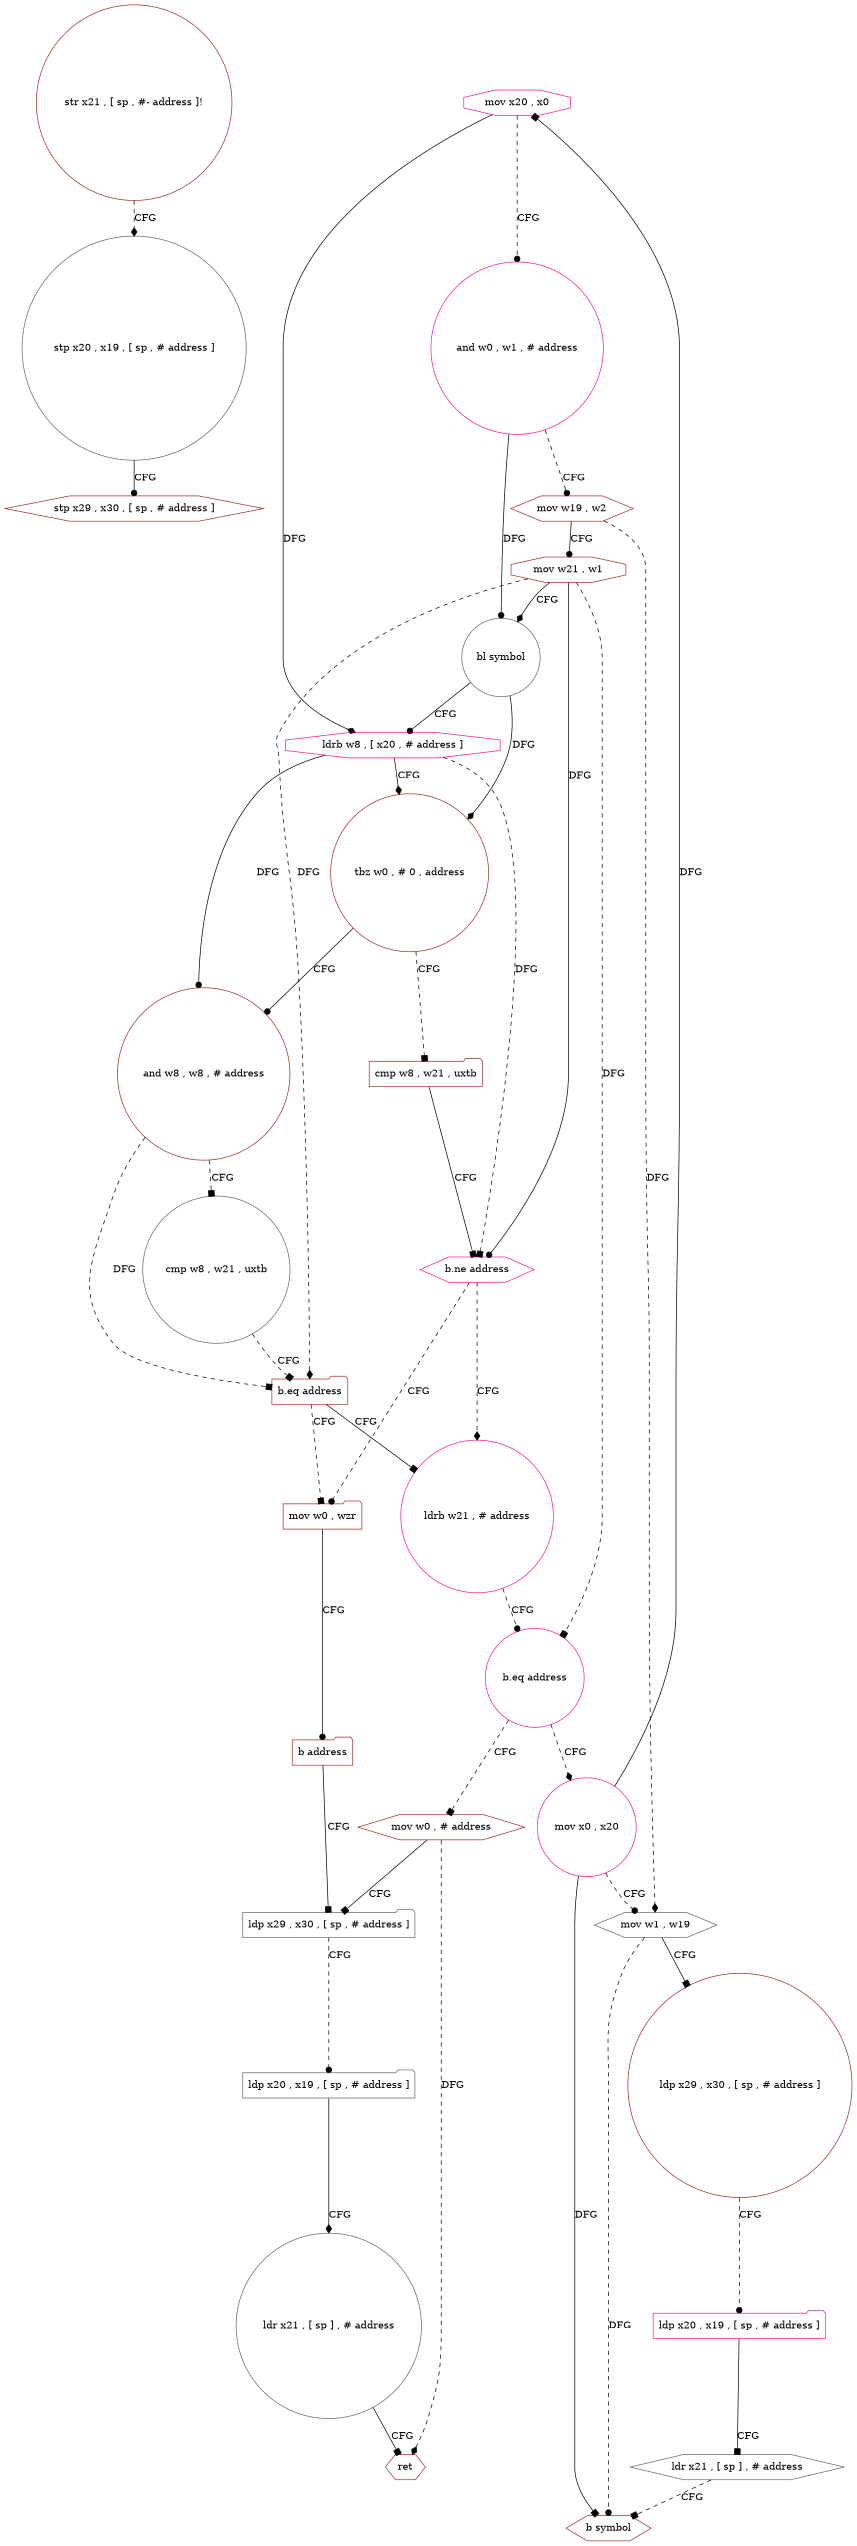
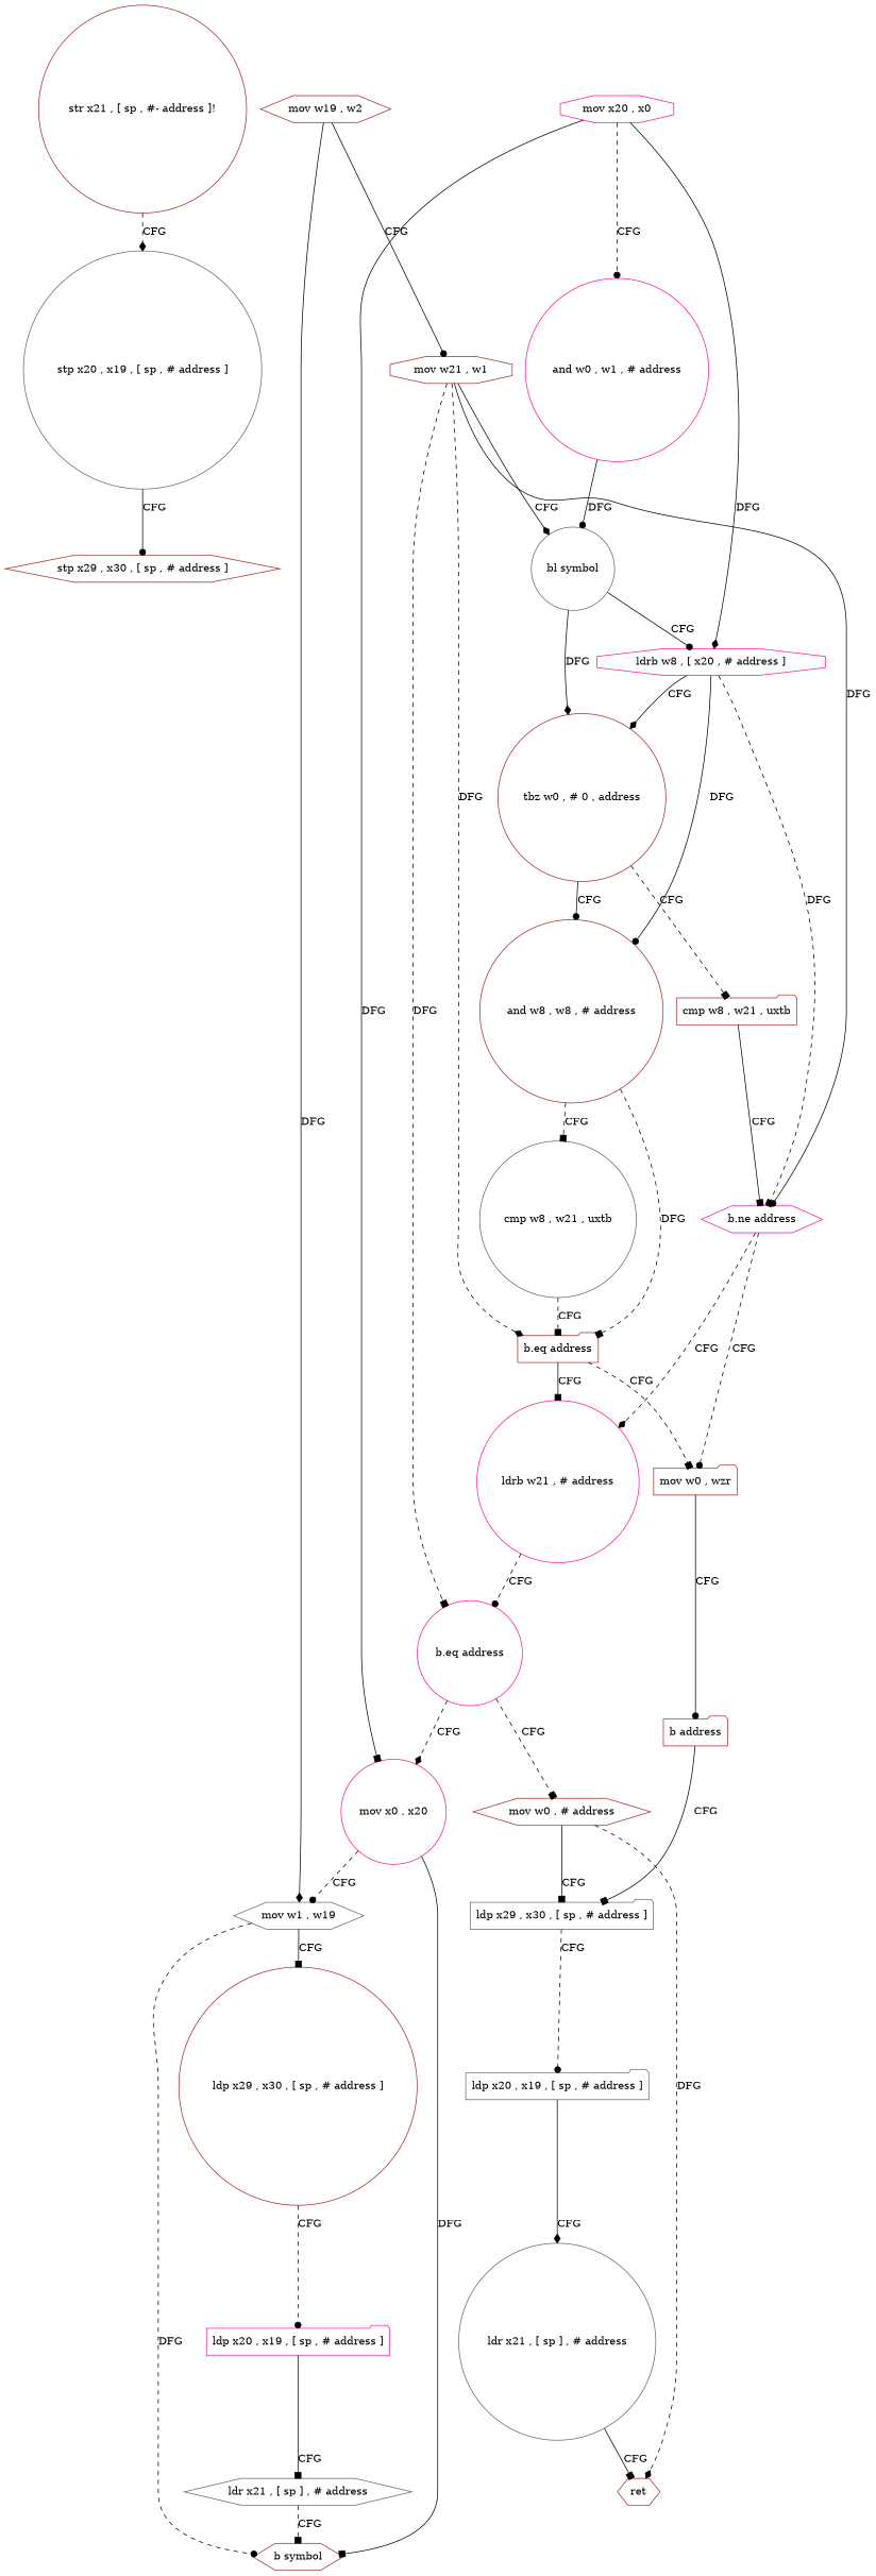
  digraph {
    node [color=brown shape=circle]
    edge [arrowhead=box style=solid]
    n1 [label="str x21 , [ sp , #- address ]!"]
    n2 [color=gray40 label="stp x20 , x19 , [ sp , # address ]"]
    n3 [label="stp x29 , x30 , [ sp , # address ]" shape=hexagon]
    n4 [color=deeppink label="mov x20 , x0" shape=octagon]
    n5 [color=deeppink label="and w0 , w1 , # address"]
    n6 [color=deeppink label="ldrb w8 , [ x20 , # address ]" shape=octagon]
    n7 [color=deeppink label="mov x0 , x20"]
    n8 [label="mov w19 , w2" shape=hexagon]
    n9 [color=gray40 label="bl symbol"]
    n10 [color=deeppink label="b.ne address" shape=hexagon]
    n11 [label="tbz w0 , # 0 , address"]
    n12 [label="and w8 , w8 , # address"]
    n13 [color=gray40 label="mov w1 , w19" shape=hexagon]
    n14 [label="b symbol" shape=hexagon]
    n15 [label="mov w21 , w1" shape=octagon]
    n16 [label="b.eq address" shape=folder]
    n17 [color=deeppink label="b.eq address"]
    n18 [label="ldp x29 , x30 , [ sp , # address ]"]
    n19 [label="mov w0 , wzr" shape=folder]
    n20 [color=deeppink label="ldrb w21 , # address"]
    n21 [label="mov w0 , # address" shape=hexagon]
    n22 [label="cmp w8 , w21 , uxtb" shape=folder]
    n23 [color=gray40 label="cmp w8 , w21 , uxtb"]
    n24 [label="b address" shape=folder]
    n25 [color=gray40 label="ldp x29 , x30 , [ sp , # address ]" shape=folder]
    n26 [label=ret shape=hexagon]
    n27 [color=gray40 label="ldp x20 , x19 , [ sp , # address ]" shape=folder]
    n28 [color=gray40 label="ldr x21 , [ sp ] , # address"]
    n29 [color=deeppink label="ldp x20 , x19 , [ sp , # address ]" shape=folder]
    n30 [color=gray40 label="ldr x21 , [ sp ] , # address" shape=hexagon]
    n1 -> n2 [arrowhead=diamond label=CFG style=dashed]
    n2 -> n3 [arrowhead=dot label=CFG]
    n4 -> n5 [arrowhead=dot label=CFG style=dashed]
    n4 -> n6 [arrowhead=diamond label=DFG]
-   n7 -> n4 [label=DFG]
-   n5 -> n8 [arrowhead=dot label=CFG style=dashed]
+   n4 -> n7 [label=DFG]
    n5 -> n9 [arrowhead=dot label=DFG]
    n6 -> n10 [label=DFG style=dashed]
    n6 -> n11 [arrowhead=diamond label=CFG]
    n6 -> n12 [arrowhead=dot label=DFG]
    n7 -> n13 [arrowhead=dot label=CFG style=dashed]
    n7 -> n14 [label=DFG]
-   n8 -> n13 [arrowhead=diamond label=DFG style=dashed]
+   n8 -> n13 [arrowhead=diamond label=DFG]
    n8 -> n15 [arrowhead=dot label=CFG]
    n9 -> n6 [arrowhead=dot label=CFG]
    n9 -> n11 [arrowhead=diamond label=DFG]
    n10 -> n19 [arrowhead=dot label=CFG style=dashed]
    n10 -> n20 [arrowhead=diamond label=CFG style=dashed]
    n11 -> n12 [arrowhead=dot label=CFG]
    n11 -> n22 [label=CFG style=dashed]
    n12 -> n16 [label=DFG style=dashed]
    n12 -> n23 [label=CFG style=dashed]
    n13 -> n14 [arrowhead=dot label=DFG style=dashed]
    n13 -> n18 [label=CFG]
    n15 -> n9 [arrowhead=diamond label=CFG]
    n15 -> n10 [arrowhead=dot label=DFG]
    n15 -> n16 [arrowhead=diamond label=DFG style=dashed]
    n15 -> n17 [label=DFG style=dashed]
    n16 -> n19 [label=CFG style=dashed]
    n16 -> n20 [label=CFG]
    n17 -> n7 [arrowhead=diamond label=CFG style=dashed]
    n17 -> n21 [label=CFG style=dashed]
    n18 -> n29 [arrowhead=dot label=CFG style=dashed]
    n19 -> n24 [arrowhead=dot label=CFG]
    n20 -> n17 [arrowhead=dot label=CFG style=dashed]
    n21 -> n25 [label=CFG]
    n21 -> n26 [arrowhead=diamond label=DFG style=dashed]
    n22 -> n10 [label=CFG]
    n23 -> n16 [label=CFG style=dashed]
    n24 -> n25 [label=CFG]
    n25 -> n27 [arrowhead=dot label=CFG style=dashed]
    n27 -> n28 [arrowhead=diamond label=CFG]
    n28 -> n26 [label=CFG]
    n29 -> n30 [label=CFG]
    n30 -> n14 [label=CFG style=dashed]
  }
